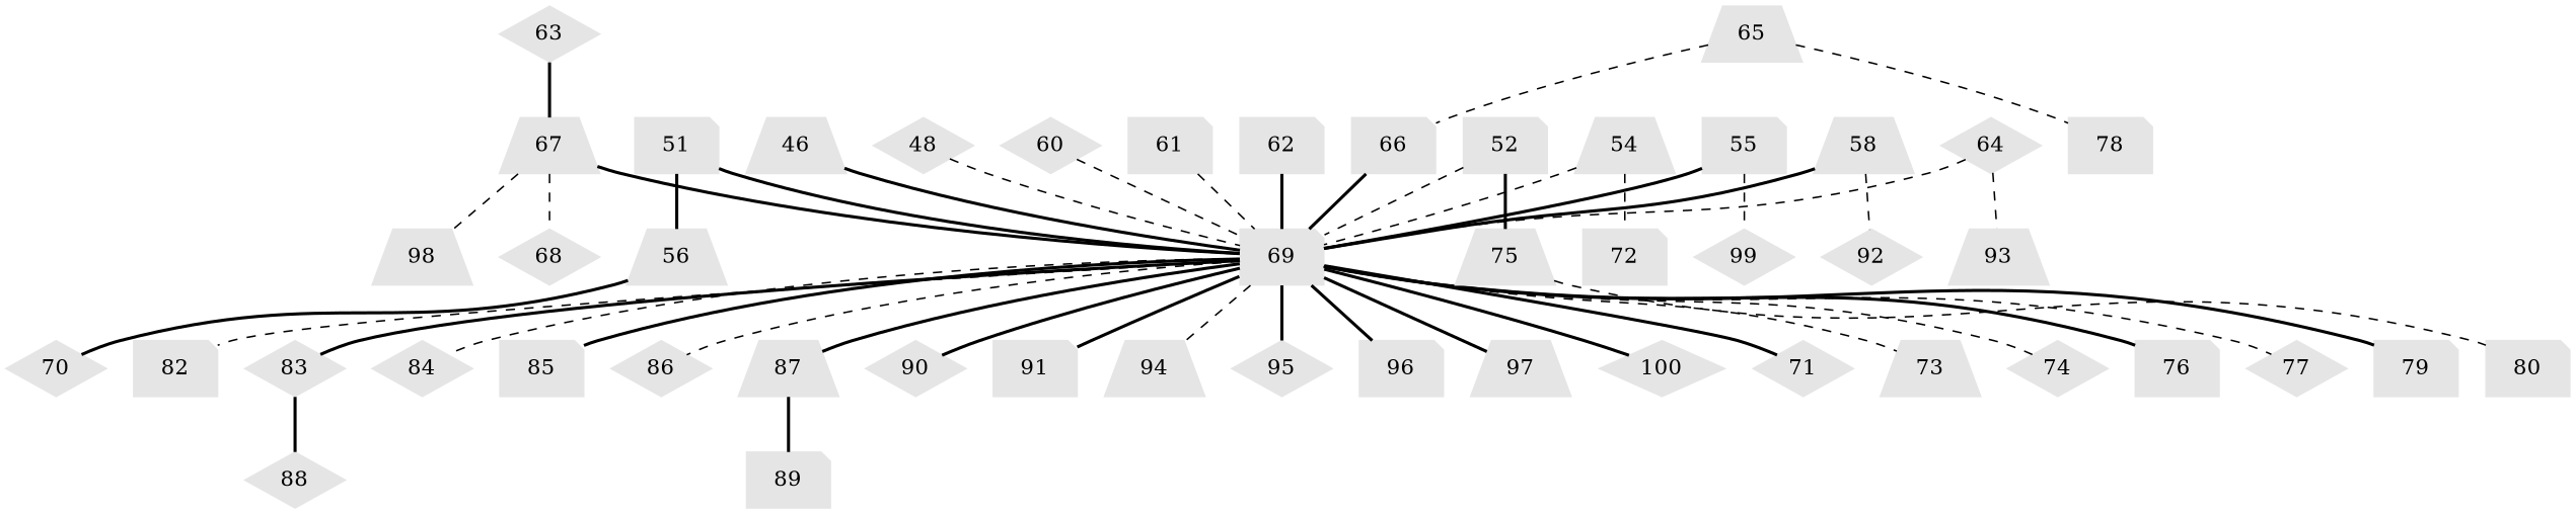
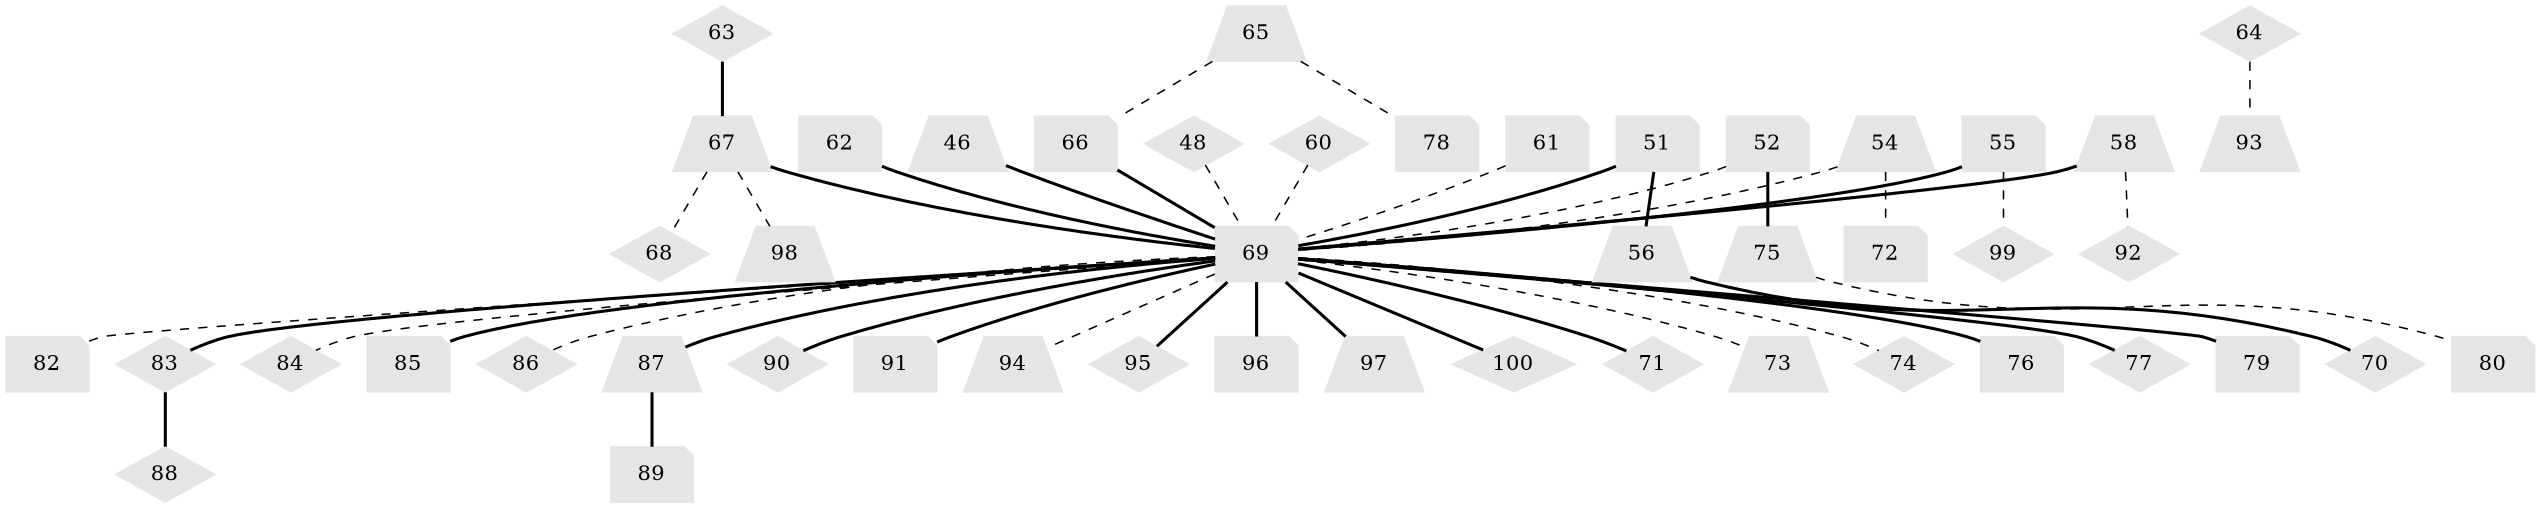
  graph {
    node [color=gray90 shape=diamond style=filled]
    edge [style=bold]
    69 [shape=note super="+28+26+19+17+23+34+30+47+36+29+50+59+37+42+38+49+39+41+44+57+45"]
    71
    73 [shape=trapezium]
    74
    76 [shape=note]
    77
    79 [shape=note]
    82 [shape=note]
    83
    84
    85 [shape=note]
    86
    87 [shape=trapezium]
    90
    91 [shape=note]
    94 [shape=trapezium]
    95
    96 [shape=note]
    97 [shape=trapezium]
    100
    46 [shape=trapezium]
    48
    51 [shape=note]
    56 [shape=trapezium]
    70
    52 [shape=note]
    75 [shape=trapezium]
    80 [shape=note]
    54 [shape=trapezium]
    72 [shape=note]
    55 [shape=note]
    99
    58 [shape=trapezium]
    92
    60
    61 [shape=note]
    62 [shape=note]
    67 [shape=trapezium super="+16+35+20"]
    68
    98 [shape=trapezium]
    63
    64
    93 [shape=trapezium]
    65 [shape=trapezium super="+53"]
    66 [shape=note super="+40"]
    78 [shape=note]
    88
    89 [shape=note]
    69 -- 71
    69 -- 73 [style=dashed]
    69 -- 74 [style=dashed]
    69 -- 76
-   69 -- 77 [style=dashed]
+   69 -- 77
    69 -- 79
    69 -- 82 [style=dashed]
    69 -- 83
    69 -- 84 [style=dashed]
    69 -- 85
    69 -- 86 [style=dashed]
    69 -- 87
    69 -- 90
    69 -- 91
    69 -- 94 [style=dashed]
    69 -- 95
    69 -- 96
    69 -- 97
    69 -- 100
    83 -- 88
    87 -- 89
    46 -- 69
    48 -- 69 [style=dashed]
    51 -- 69
    51 -- 56
    56 -- 70
    52 -- 69 [style=dashed]
    52 -- 75
    75 -- 80 [style=dashed]
    54 -- 69 [style=dashed]
    54 -- 72 [style=dashed]
    55 -- 69
    55 -- 99 [style=dashed]
    58 -- 69
    58 -- 92 [style=dashed]
    60 -- 69 [style=dashed]
    61 -- 69 [style=dashed]
    62 -- 69
    67 -- 69
    67 -- 68 [style=dashed]
    67 -- 98 [style=dashed]
    63 -- 67
-   64 -- 69 [style=dashed]
    64 -- 93 [style=dashed]
    65 -- 66 [style=dashed]
    65 -- 78 [style=dashed]
    66 -- 69
  }
